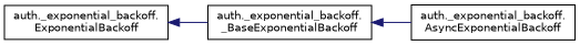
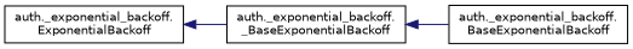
  digraph {
    rankdir=LR
    node [color=black fillcolor=white fontname=Helvetica fontsize=10 shape=record style=filled]
    edge [color=midnightblue dir=back fontname=Helvetica fontsize=10 labelfontname=Helvetica labelfontsize=10 style=solid]
    n1 [height=0.2 label="auth._exponential_backoff.\l_BaseExponentialBackoff" width=0.4]
-   n2 [height=0.2 label="auth._exponential_backoff.\lAsyncExponentialBackoff" width=0.4]
+   n2 [height=0.2 label="auth._exponential_backoff.\lBaseExponentialBackoff" width=0.4]
    n3 [height=0.2 label="auth._exponential_backoff.\lExponentialBackoff" width=0.4]
    n1 -> n2
    n3 -> n1
  }
